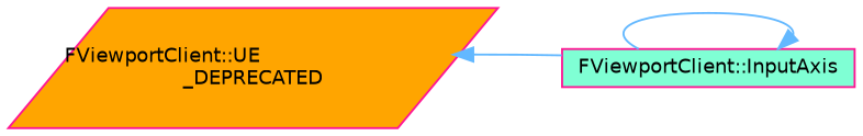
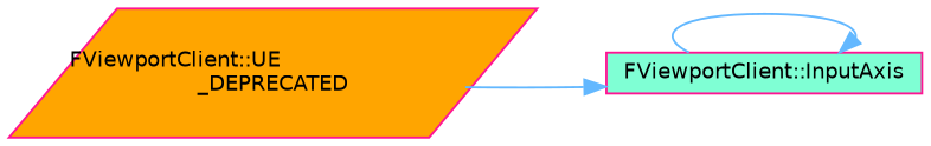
  digraph {
    rankdir=RL
    node [color=deeppink fontname=Helvetica fontsize=10 style=filled]
    edge [color=steelblue1 dir=back fontname=Helvetica fontsize=10 labelfontname=Helvetica labelfontsize=10 style=solid]
    n1 [fillcolor=aquamarine fontcolor=black height=0.2 label="FViewportClient::InputAxis" shape=box width=0.4]
    n2 [fillcolor=orange height=0.2 label="FViewportClient::UE\l_DEPRECATED" shape=parallelogram width=0.4]
    n1 -> n1
-   n2 -> n1
+   n1 -> n2
  }
